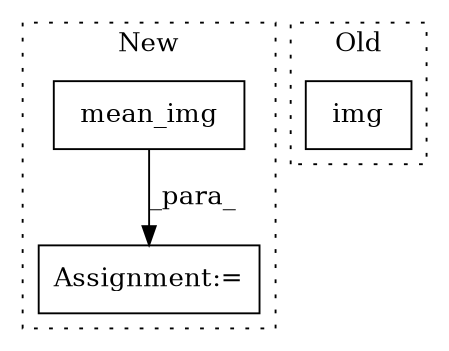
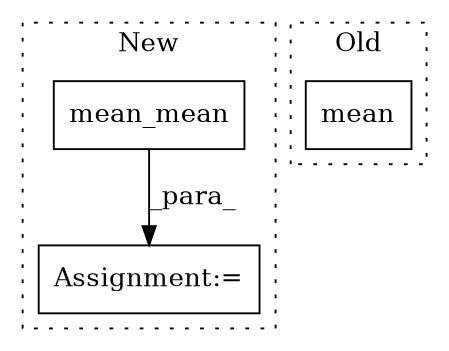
  digraph {
    node [a=32 shape=box]
-   n1 [l="9,1" label=mean_img s="687,712"]
+   n1 [l="9,1" label=mean_mean s="687,712"]
    n2 [a=7 l=1 label="Assignment:=" s=686]
-   n3 [l="5,1" label=img s="586,602"]
+   n3 [l="5,1" label=mean s="586,602"]
    subgraph cluster_1 {
      label=New
      style=dotted
      n1
      n2
    }
    subgraph cluster_2 {
      label=Old
      style=dotted
      n3
    }
    n1 -> n2 [label=_para_]
  }
